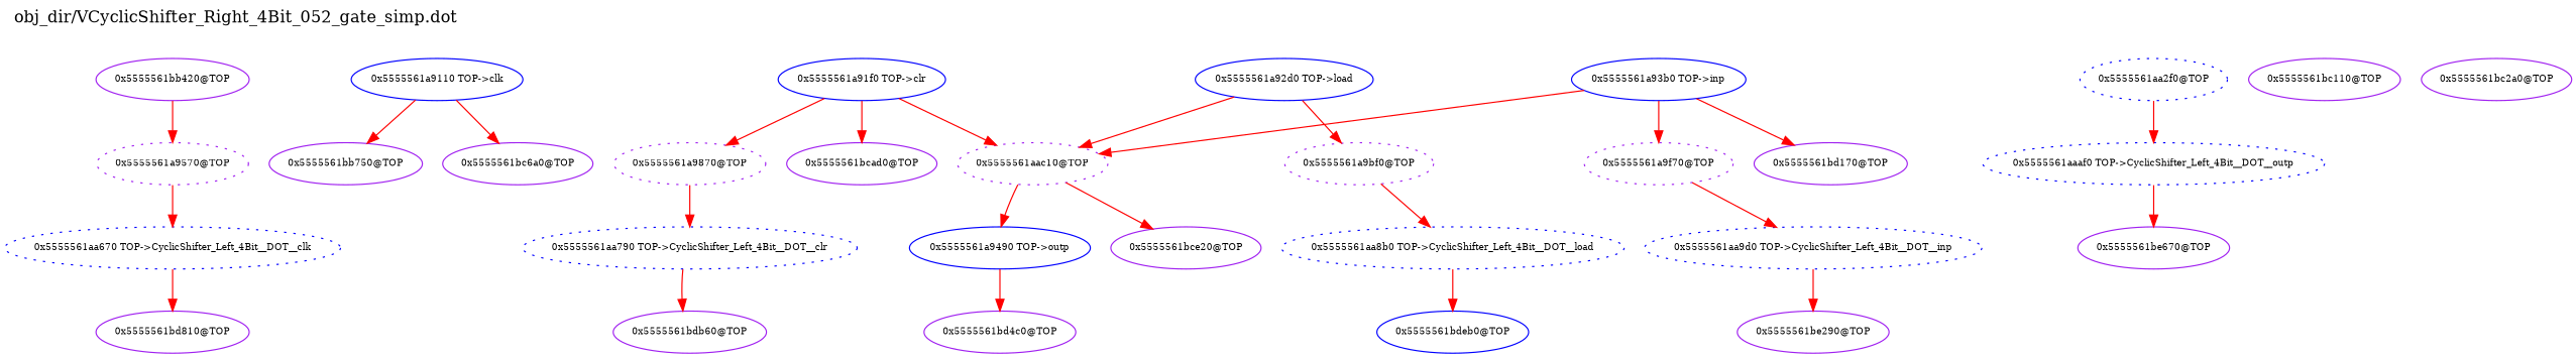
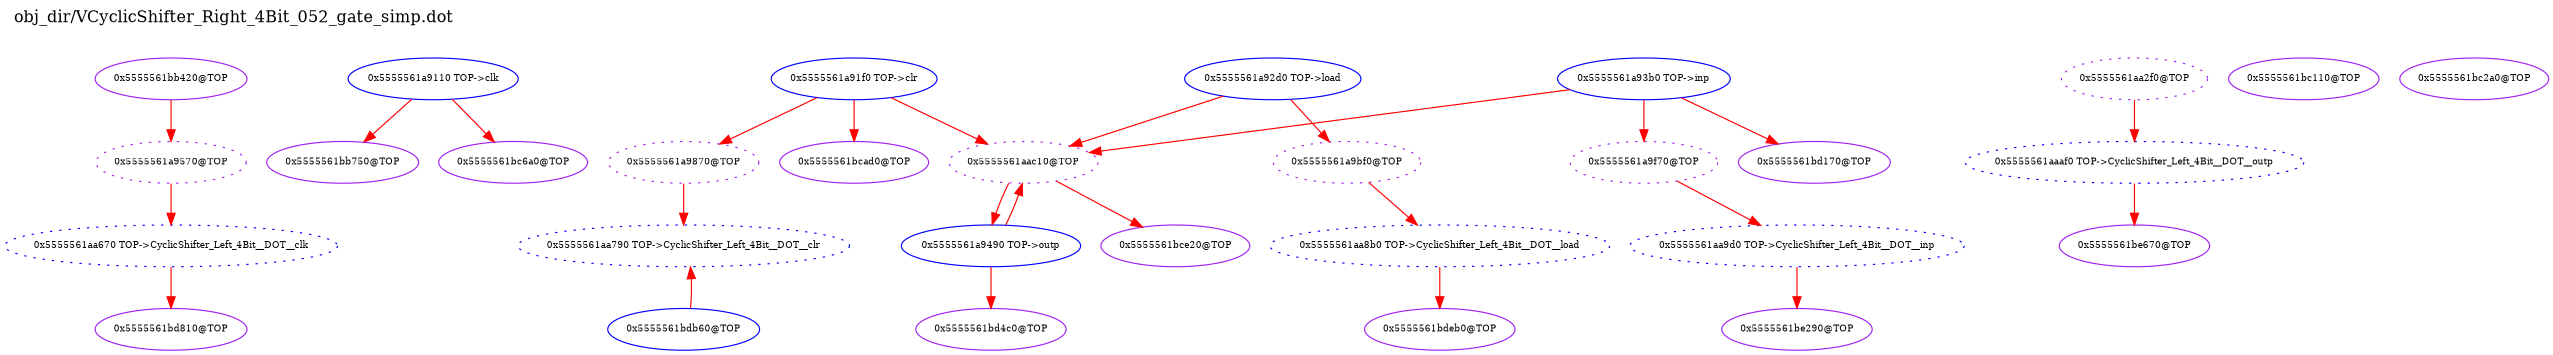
  digraph {
    label="obj_dir/VCyclicShifter_Right_4Bit_052_gate_simp.dot"
    labeljust=l
    labelloc=t
    rankdir=TB
    node [color=purple fontsize=8]
    edge [color=red fontsize=8 weight=1]
    n1 [label="0x5555561bb420@TOP"]
    n2 [label="0x5555561a9570@TOP" style=dotted]
    n3 [color=blue label="0x5555561aa670 TOP->CyclicShifter_Left_4Bit__DOT__clk" style=dotted]
    n4 [label="0x5555561bd810@TOP"]
    n5 [color=blue label="0x5555561a9110 TOP->clk"]
    n6 [label="0x5555561bb750@TOP"]
    n7 [label="0x5555561bc6a0@TOP"]
    n8 [label="0x5555561a9870@TOP" style=dotted]
    n9 [color=blue label="0x5555561aa790 TOP->CyclicShifter_Left_4Bit__DOT__clr" style=dotted]
-   n10 [label="0x5555561bdb60@TOP"]
+   n10 [color=blue label="0x5555561bdb60@TOP"]
    n11 [color=blue label="0x5555561a91f0 TOP->clr"]
    n12 [label="0x5555561aac10@TOP" style=dotted]
    n13 [label="0x5555561bcad0@TOP"]
    n14 [label="0x5555561bce20@TOP"]
    n15 [color=blue label="0x5555561a9490 TOP->outp"]
    n16 [label="0x5555561a9bf0@TOP" style=dotted]
    n17 [color=blue label="0x5555561aa8b0 TOP->CyclicShifter_Left_4Bit__DOT__load" style=dotted]
-   n18 [color=blue label="0x5555561bdeb0@TOP"]
+   n18 [label="0x5555561bdeb0@TOP"]
    n19 [color=blue label="0x5555561a92d0 TOP->load"]
    n20 [label="0x5555561a9f70@TOP" style=dotted]
    n21 [color=blue label="0x5555561aa9d0 TOP->CyclicShifter_Left_4Bit__DOT__inp" style=dotted]
    n22 [label="0x5555561be290@TOP"]
    n23 [color=blue label="0x5555561a93b0 TOP->inp"]
    n24 [label="0x5555561bd170@TOP"]
-   n25 [color=blue label="0x5555561aa2f0@TOP" style=dotted]
+   n25 [label="0x5555561aa2f0@TOP" style=dotted]
    n26 [color=blue label="0x5555561aaaf0 TOP->CyclicShifter_Left_4Bit__DOT__outp" style=dotted]
    n27 [label="0x5555561be670@TOP"]
    n28 [label="0x5555561bd4c0@TOP"]
    n29 [label="0x5555561bc110@TOP"]
    n30 [label="0x5555561bc2a0@TOP"]
    n1 -> n2
    n2 -> n3
    n3 -> n4
    n5 -> n6
    n5 -> n7
    n8 -> n9
-   n9 -> n10
+   n10 -> n9
    n11 -> n8
    n11 -> n12
    n11 -> n13
    n12 -> n14
    n12 -> n15
+   n15 -> n12 [weight=2]
    n15 -> n28
    n16 -> n17
    n17 -> n18
    n19 -> n12
    n19 -> n16
    n20 -> n21
    n21 -> n22
    n23 -> n12
    n23 -> n20
    n23 -> n24
    n25 -> n26
    n26 -> n27
  }
